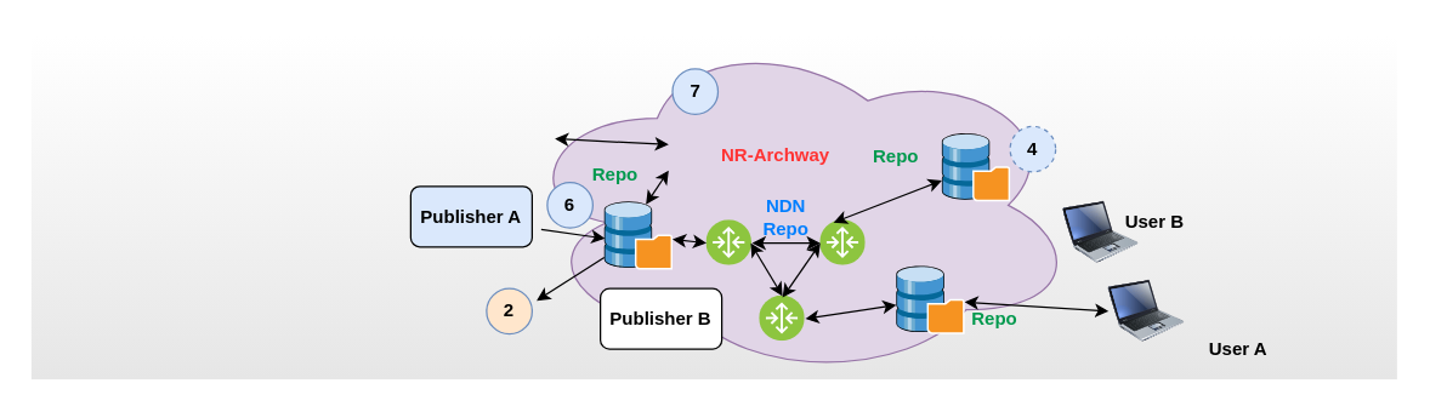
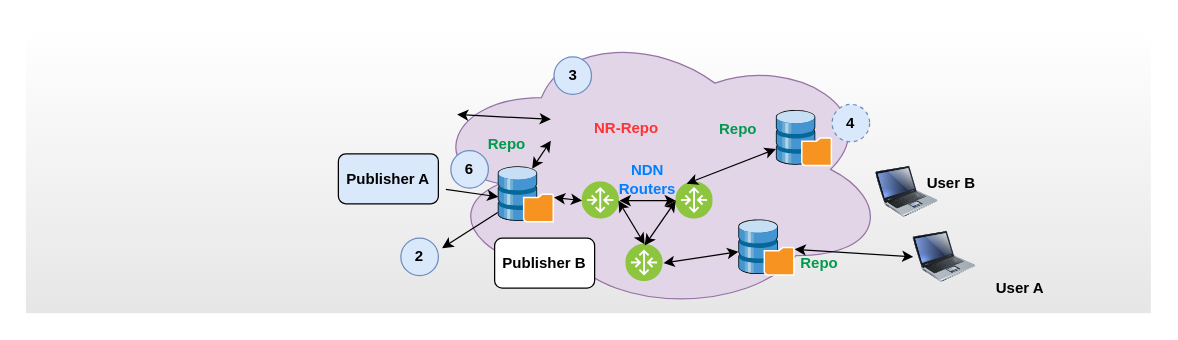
  <mxCell id="0" />
  <mxCell id="1" parent="0" />
  <mxCell id="2" value="" style="rounded=0;whiteSpace=wrap;html=1;fillColor=default;gradientColor=#E6E6E6;strokeColor=none;gradientDirection=south;" vertex="1" parent="1"><mxGeometry x="20" y="23" width="900" height="227" as="geometry" /></mxCell>
  <mxCell id="3" value="" style="ellipse;shape=cloud;whiteSpace=wrap;html=1;fillColor=#e1d5e7;strokeColor=#9673a6;container=0;" parent="1" vertex="1"><mxGeometry x="340" y="20" width="370" height="230" as="geometry" /></mxCell>
  <mxCell id="4" value="&lt;b&gt;Publisher A&lt;br&gt;&lt;/b&gt;" style="rounded=1;whiteSpace=wrap;html=1;container=0;fillColor=#dae8fc;" parent="1" vertex="1"><mxGeometry x="270" y="122.5" width="80" height="40" as="geometry" /></mxCell>
  <mxCell id="5" value="&lt;b&gt;6&lt;/b&gt;" style="ellipse;whiteSpace=wrap;html=1;aspect=fixed;rounded=1;strokeColor=#6c8ebf;fillColor=#dae8fc;container=0;" parent="1" vertex="1"><mxGeometry x="360" y="120" width="30" height="30" as="geometry" /></mxCell>
- <mxCell id="6" value="&lt;div&gt;&lt;b&gt;7&lt;/b&gt;&lt;/div&gt;" style="ellipse;whiteSpace=wrap;html=1;aspect=fixed;rounded=1;strokeColor=#6c8ebf;fillColor=#dae8fc;container=0;" parent="1" vertex="1"><mxGeometry x="442.5" y="45" width="30" height="30" as="geometry" /></mxCell>
+ <mxCell id="6" value="&lt;div&gt;&lt;b&gt;3&lt;/b&gt;&lt;/div&gt;" style="ellipse;whiteSpace=wrap;html=1;aspect=fixed;rounded=1;strokeColor=#6c8ebf;fillColor=#dae8fc;container=0;" parent="1" vertex="1"><mxGeometry x="442.5" y="45" width="30" height="30" as="geometry" /></mxCell>
  <mxCell id="7" value="&lt;b&gt;4&lt;/b&gt;" style="ellipse;whiteSpace=wrap;html=1;aspect=fixed;rounded=1;strokeColor=#6c8ebf;fillColor=#dae8fc;container=0;dashed=1;" parent="1" vertex="1"><mxGeometry x="665" y="83" width="30" height="30" as="geometry" /></mxCell>
  <mxCell id="8" value="&lt;b&gt;Publisher B&lt;br&gt;&lt;/b&gt;" style="rounded=1;whiteSpace=wrap;html=1;container=0;" parent="1" vertex="1"><mxGeometry x="395" y="190" width="80" height="40" as="geometry" /></mxCell>
  <mxCell id="9" value="" style="image;html=1;image=img/lib/clip_art/computers/Laptop_128x128.png;container=0;" parent="1" vertex="1"><mxGeometry x="730" y="170" width="50" height="70" as="geometry" /></mxCell>
  <mxCell id="10" value="" style="image;html=1;image=img/lib/clip_art/computers/Laptop_128x128.png;container=0;" parent="1" vertex="1"><mxGeometry x="700" y="118" width="50" height="70" as="geometry" /></mxCell>
  <mxCell id="11" value="" style="shadow=0;dashed=0;html=1;labelPosition=center;verticalLabelPosition=bottom;verticalAlign=top;align=center;outlineConnect=0;shape=mxgraph.veeam.3d.backup_repository;container=0;" parent="1" vertex="1"><mxGeometry x="397.5" y="132.5" width="45" height="45" as="geometry" /></mxCell>
  <mxCell id="12" value="" style="shadow=0;dashed=0;html=1;labelPosition=center;verticalLabelPosition=bottom;verticalAlign=top;align=center;outlineConnect=0;shape=mxgraph.veeam.3d.backup_repository;container=0;" parent="1" vertex="1"><mxGeometry x="590" y="175" width="45" height="45" as="geometry" /></mxCell>
  <mxCell id="13" value="" style="aspect=fixed;perimeter=ellipsePerimeter;html=1;align=center;shadow=0;dashed=0;fontColor=#4277BB;labelBackgroundColor=#ffffff;fontSize=12;spacingTop=3;image;image=img/lib/ibm/vpc/Router.svg;container=0;" parent="1" vertex="1"><mxGeometry x="500" y="195" width="30" height="30" as="geometry" /></mxCell>
  <mxCell id="14" value="" style="aspect=fixed;perimeter=ellipsePerimeter;html=1;align=center;shadow=0;dashed=0;fontColor=#4277BB;labelBackgroundColor=#ffffff;fontSize=12;spacingTop=3;image;image=img/lib/ibm/vpc/Router.svg;container=0;" parent="1" vertex="1"><mxGeometry x="465" y="145" width="30" height="30" as="geometry" /></mxCell>
  <mxCell id="15" value="" style="aspect=fixed;perimeter=ellipsePerimeter;html=1;align=center;shadow=0;dashed=0;fontColor=#4277BB;labelBackgroundColor=#ffffff;fontSize=12;spacingTop=3;image;image=img/lib/ibm/vpc/Router.svg;container=0;" parent="1" vertex="1"><mxGeometry x="540" y="145" width="30" height="30" as="geometry" /></mxCell>
  <mxCell id="16" value="&lt;font color=&quot;#00994d&quot;&gt;&lt;b&gt;Repo&lt;br&gt;&lt;/b&gt;&lt;/font&gt;" style="text;html=1;strokeColor=none;fillColor=none;align=center;verticalAlign=middle;whiteSpace=wrap;rounded=0;container=0;" parent="1" vertex="1"><mxGeometry x="610" y="200" width="90" height="20" as="geometry" /></mxCell>
  <mxCell id="17" value="&lt;div&gt;&lt;font color=&quot;#00994d&quot;&gt;&lt;b&gt;Repo&lt;/b&gt;&lt;/font&gt;&lt;/div&gt;" style="text;html=1;strokeColor=none;fillColor=none;align=center;verticalAlign=middle;whiteSpace=wrap;rounded=0;container=0;" parent="1" vertex="1"><mxGeometry x="360" y="105" width="90" height="20" as="geometry" /></mxCell>
  <mxCell id="18" value="" style="shadow=0;dashed=0;html=1;labelPosition=center;verticalLabelPosition=bottom;verticalAlign=top;align=center;outlineConnect=0;shape=mxgraph.veeam.3d.backup_repository;container=0;" parent="1" vertex="1"><mxGeometry x="620" y="87.5" width="45" height="45" as="geometry" /></mxCell>
  <mxCell id="19" value="&lt;div&gt;&lt;font color=&quot;#00994d&quot;&gt;&lt;b&gt;Repo&lt;/b&gt;&lt;/font&gt;&lt;/div&gt;" style="text;html=1;strokeColor=none;fillColor=none;align=center;verticalAlign=middle;whiteSpace=wrap;rounded=0;container=0;" parent="1" vertex="1"><mxGeometry x="545" y="93" width="90" height="20" as="geometry" /></mxCell>
  <mxCell id="20" value="" style="endArrow=classic;startArrow=classic;html=1;entryX=0.5;entryY=0;entryDx=0;entryDy=0;" parent="1" target="13" edge="1"><mxGeometry x="830" y="80" width="50" height="50" as="geometry"><mxPoint x="494" y="160" as="sourcePoint" /><mxPoint x="520" y="310" as="targetPoint" /></mxGeometry></mxCell>
  <mxCell id="21" value="" style="endArrow=classic;startArrow=classic;html=1;entryX=0;entryY=0.5;entryDx=0;entryDy=0;" parent="1" target="15" edge="1"><mxGeometry x="830" y="80" width="50" height="50" as="geometry"><mxPoint x="515" y="196" as="sourcePoint" /><mxPoint x="518.593" y="203.657" as="targetPoint" /></mxGeometry></mxCell>
  <mxCell id="22" value="" style="endArrow=classic;startArrow=classic;html=1;entryX=0;entryY=0.5;entryDx=0;entryDy=0;exitX=1;exitY=0.5;exitDx=0;exitDy=0;" parent="1" source="14" target="15" edge="1"><mxGeometry x="830" y="80" width="50" height="50" as="geometry"><mxPoint x="530" y="150" as="sourcePoint" /><mxPoint x="580" y="105" as="targetPoint" /></mxGeometry></mxCell>
  <mxCell id="23" value="" style="endArrow=classic;startArrow=classic;html=1;entryX=0;entryY=0.5;entryDx=0;entryDy=0;" parent="1" source="11" target="14" edge="1"><mxGeometry x="830" y="80" width="50" height="50" as="geometry"><mxPoint x="470" y="360" as="sourcePoint" /><mxPoint x="520" y="310" as="targetPoint" /></mxGeometry></mxCell>
  <mxCell id="24" value="" style="endArrow=classic;startArrow=classic;html=1;entryX=1;entryY=0.5;entryDx=0;entryDy=0;" parent="1" source="12" target="13" edge="1"><mxGeometry x="830" y="80" width="50" height="50" as="geometry"><mxPoint x="450" y="173.947" as="sourcePoint" /><mxPoint x="475" y="170" as="targetPoint" /></mxGeometry></mxCell>
  <mxCell id="25" value="" style="endArrow=classic;startArrow=classic;html=1;exitX=0.25;exitY=0;exitDx=0;exitDy=0;" parent="1" source="15" target="18" edge="1"><mxGeometry x="830" y="80" width="50" height="50" as="geometry"><mxPoint x="590" y="214.828" as="sourcePoint" /><mxPoint x="540" y="220" as="targetPoint" /></mxGeometry></mxCell>
  <mxCell id="26" value="&lt;b&gt;User A&lt;br&gt;&lt;/b&gt;" style="text;html=1;align=center;verticalAlign=middle;resizable=0;points=[];autosize=1;container=0;" parent="1" vertex="1"><mxGeometry x="790" y="220" width="50" height="20" as="geometry" /></mxCell>
  <mxCell id="27" value="" style="endArrow=classic;startArrow=classic;html=1;exitX=0;exitY=0.5;exitDx=0;exitDy=0;" parent="1" source="9" target="12" edge="1"><mxGeometry x="830" y="80" width="50" height="50" as="geometry"><mxPoint x="470" y="360" as="sourcePoint" /><mxPoint x="520" y="310" as="targetPoint" /></mxGeometry></mxCell>
  <mxCell id="28" value="" style="endArrow=classic;html=1;" parent="1" source="11" edge="1"><mxGeometry x="830" y="80" width="50" height="50" as="geometry"><mxPoint x="470" y="360" as="sourcePoint" /><mxPoint x="353" y="198" as="targetPoint" /></mxGeometry></mxCell>
  <mxCell id="29" value="" style="endArrow=classic;html=1;" parent="1" edge="1"><mxGeometry x="830" y="80" width="50" height="50" as="geometry"><mxPoint x="356" y="151" as="sourcePoint" /><mxPoint x="398" y="157" as="targetPoint" /></mxGeometry></mxCell>
- <mxCell id="30" value="&lt;div&gt;&lt;font color=&quot;#007FFF&quot;&gt;&lt;b&gt;NDN&lt;/b&gt;&lt;/font&gt;&lt;/div&gt;&lt;div&gt;&lt;font color=&quot;#007FFF&quot;&gt;&lt;b&gt; Repo&lt;/b&gt;&lt;/font&gt;&lt;/div&gt;" style="text;html=1;align=center;verticalAlign=middle;resizable=0;points=[];autosize=1;container=0;" parent="1" vertex="1"><mxGeometry x="487" y="127.5" width="60" height="30" as="geometry" /></mxCell>
+ <mxCell id="30" value="&lt;div&gt;&lt;font color=&quot;#007FFF&quot;&gt;&lt;b&gt;NDN&lt;/b&gt;&lt;/font&gt;&lt;/div&gt;&lt;div&gt;&lt;font color=&quot;#007FFF&quot;&gt;&lt;b&gt; Routers&lt;/b&gt;&lt;/font&gt;&lt;/div&gt;" style="text;html=1;align=center;verticalAlign=middle;resizable=0;points=[];autosize=1;container=0;" parent="1" vertex="1"><mxGeometry x="487" y="127.5" width="60" height="30" as="geometry" /></mxCell>
  <mxCell id="31" value="&lt;b&gt;User B&lt;br&gt;&lt;/b&gt;" style="text;html=1;align=center;verticalAlign=middle;resizable=0;points=[];autosize=1;container=0;" parent="1" vertex="1"><mxGeometry x="735" y="135.5" width="50" height="20" as="geometry" /></mxCell>
  <mxCell id="32" value="" style="shape=image;html=1;verticalAlign=top;verticalLabelPosition=bottom;labelBackgroundColor=#ffffff;imageAspect=0;aspect=fixed;image=https://cdn4.iconfinder.com/data/icons/cryptocoins/227/ARCH-alt-128.png;container=0;" parent="1" vertex="1"><mxGeometry x="432.5" y="73" width="40" height="40" as="geometry" /></mxCell>
  <mxCell id="33" value="" style="endArrow=classic;startArrow=classic;html=1;" parent="1" target="34" edge="1"><mxGeometry x="830" y="80" width="50" height="50" as="geometry"><mxPoint x="440" y="95" as="sourcePoint" /><mxPoint x="110" y="310" as="targetPoint" /></mxGeometry></mxCell>
  <mxCell id="34" value="" style="shape=image;html=1;verticalAlign=top;verticalLabelPosition=bottom;labelBackgroundColor=#ffffff;imageAspect=0;aspect=fixed;image=https://cdn4.iconfinder.com/data/icons/aquablend-PNG/General/Drive-File-Server.png;container=0;" parent="1" vertex="1"><mxGeometry x="320" y="67.5" width="45" height="45" as="geometry" /></mxCell>
- <mxCell id="35" value="&lt;font color=&quot;#FF3333&quot;&gt;&lt;b&gt;NR-Archway&lt;br&gt;&lt;/b&gt;&lt;/font&gt;" style="text;whiteSpace=wrap;html=1;container=0;" parent="1" vertex="1"><mxGeometry x="472.5" y="88" width="100" height="30" as="geometry" /></mxCell>
+ <mxCell id="35" value="&lt;font color=&quot;#FF3333&quot;&gt;&lt;b&gt;NR-Repo&lt;br&gt;&lt;/b&gt;&lt;/font&gt;" style="text;whiteSpace=wrap;html=1;container=0;" parent="1" vertex="1"><mxGeometry x="472.5" y="88" width="100" height="30" as="geometry" /></mxCell>
  <mxCell id="36" value="" style="endArrow=classic;startArrow=classic;html=1;entryX=1;entryY=0.25;entryDx=0;entryDy=0;" parent="1" edge="1"><mxGeometry x="830" y="80" width="50" height="50" as="geometry"><mxPoint x="425" y="134.5" as="sourcePoint" /><mxPoint x="440" y="112" as="targetPoint" /></mxGeometry></mxCell>
- <mxCell id="37" value="&lt;b&gt;2&lt;/b&gt;" style="ellipse;whiteSpace=wrap;html=1;aspect=fixed;rounded=1;strokeColor=#6c8ebf;fillColor=#ffe6cc;container=0;" parent="1" vertex="1"><mxGeometry x="320.001" y="190" width="30" height="30" as="geometry" /></mxCell>
+ <mxCell id="37" value="&lt;b&gt;2&lt;/b&gt;" style="ellipse;whiteSpace=wrap;html=1;aspect=fixed;rounded=1;strokeColor=#6c8ebf;fillColor=#dae8fc;container=0;" parent="1" vertex="1"><mxGeometry x="320.001" y="190" width="30" height="30" as="geometry" /></mxCell>
